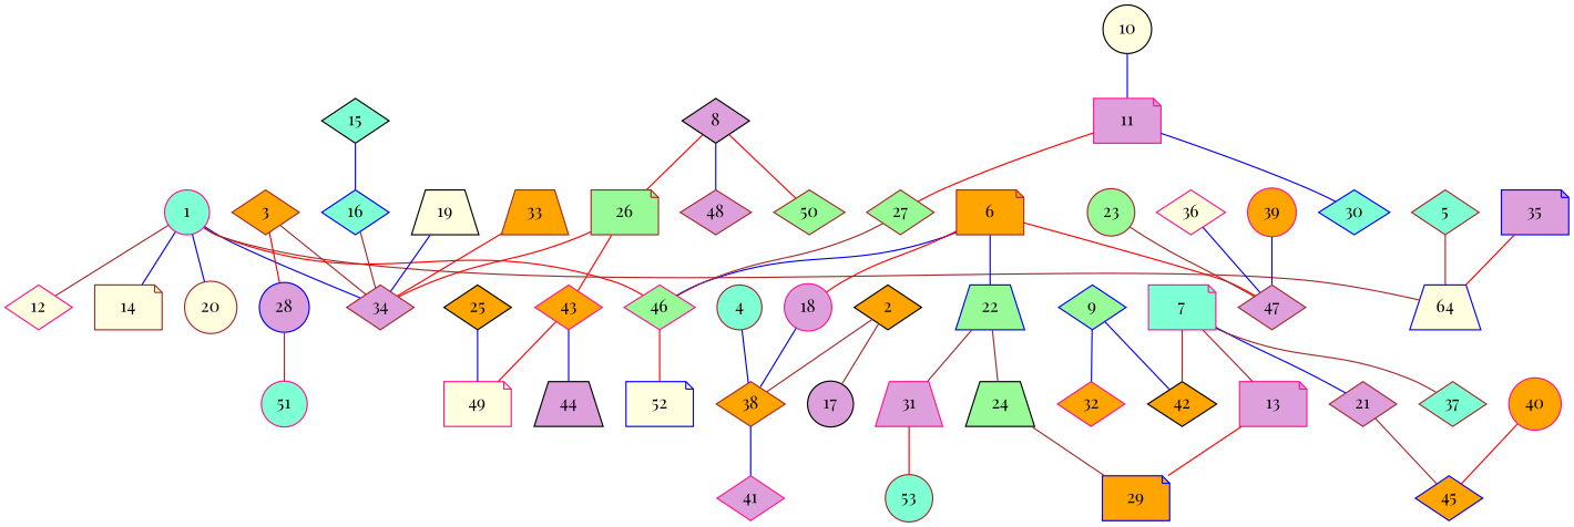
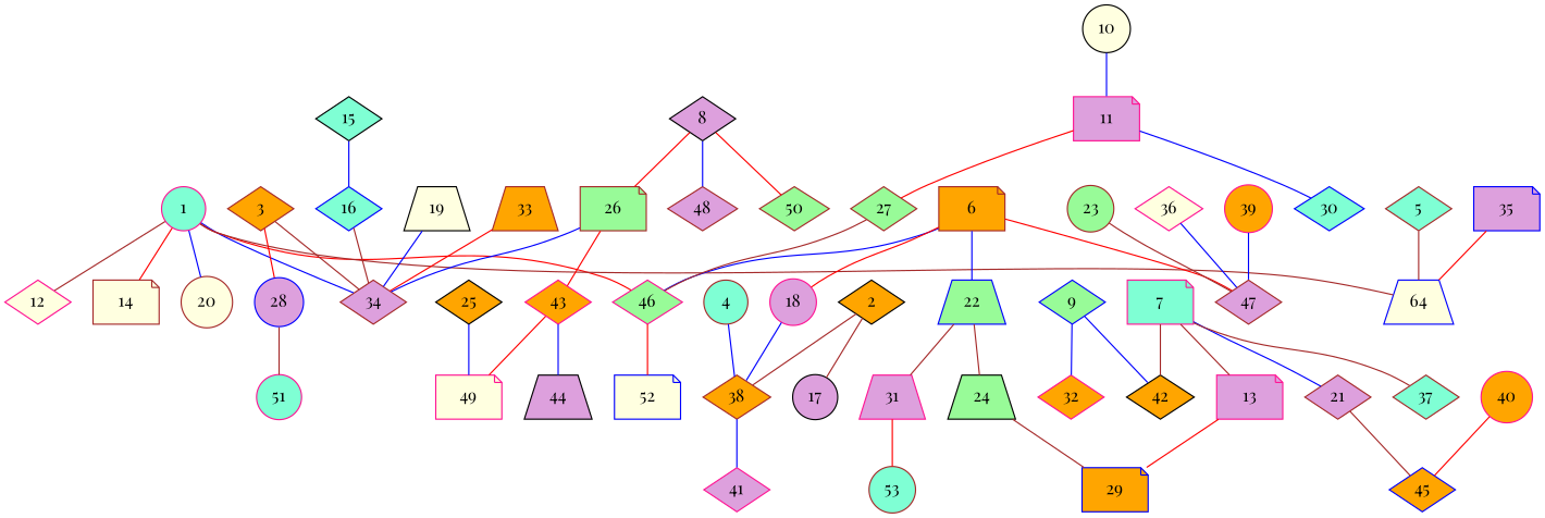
  graph {
    fontname="Playfair Display"
    node [color=brown fillcolor=plum fontname="Playfair Display" shape=diamond style=filled]
    edge [color=blue fontname="Playfair Display" weight=1.0]
    1 [color=deeppink fillcolor=aquamarine shape=circle]
    12 [color=deeppink fillcolor=lightyellow]
    14 [fillcolor=lightyellow shape=note]
    20 [fillcolor=lightyellow shape=circle]
    34
    46 [color=deeppink fillcolor=palegreen]
    n7 [color=blue fillcolor=lightyellow label=64 shape=trapezium]
    42 [color=black fillcolor=orange]
    52 [color=blue fillcolor=lightyellow shape=note]
    2 [color=black fillcolor=orange]
    17 [color=black shape=circle]
    38 [fillcolor=orange]
    41 [color=deeppink]
    3 [fillcolor=orange]
    28 [color=blue shape=circle]
    51 [color=deeppink fillcolor=aquamarine shape=circle]
    4 [fillcolor=aquamarine shape=circle]
    5 [fillcolor=aquamarine]
    6 [fillcolor=orange shape=note]
    18 [color=deeppink shape=circle]
    22 [color=blue fillcolor=palegreen shape=trapezium]
    47
    24 [color=black fillcolor=palegreen shape=trapezium]
    31 [color=deeppink shape=trapezium]
    7 [color=deeppink fillcolor=aquamarine shape=note]
    13 [color=deeppink shape=note]
    21
    37 [fillcolor=aquamarine]
    29 [color=blue fillcolor=orange shape=note]
    45 [color=blue fillcolor=orange]
    8 [color=black]
    26 [fillcolor=palegreen shape=note]
    48
    50 [fillcolor=palegreen]
    43 [color=deeppink fillcolor=orange]
    9 [color=blue fillcolor=palegreen]
    32 [color=deeppink fillcolor=orange]
    10 [color=black fillcolor=lightyellow shape=circle]
    11 [color=deeppink shape=note]
    27 [fillcolor=palegreen]
    30 [color=blue fillcolor=aquamarine]
    15 [color=black fillcolor=aquamarine]
    16 [color=blue fillcolor=aquamarine]
    19 [color=black fillcolor=lightyellow shape=trapezium]
    53 [fillcolor=aquamarine shape=circle]
    23 [fillcolor=palegreen shape=circle]
    25 [color=black fillcolor=orange]
    49 [color=deeppink fillcolor=lightyellow shape=note]
    44 [color=black shape=trapezium]
    33 [fillcolor=orange shape=trapezium]
    35 [color=blue shape=note]
    36 [color=deeppink fillcolor=lightyellow]
    39 [color=deeppink fillcolor=orange shape=circle]
    40 [color=deeppink fillcolor=orange shape=circle]
    1 -- 12 [color=brown]
-   1 -- 14
+   1 -- 14 [color=red]
    1 -- 20
    1 -- 34
    1 -- 46 [color=red]
    1 -- n7 [color=brown]
    46 -- 52 [color=red]
    2 -- 17 [color=brown]
    2 -- 38 [color=brown]
    38 -- 41
    3 -- 34 [color=brown]
    3 -- 28 [color=red]
    28 -- 51 [color=brown]
    4 -- 38
    5 -- n7 [color=brown]
    6 -- 46
    6 -- 18 [color=red]
    6 -- 22
    6 -- 47 [color=red]
    18 -- 38
    22 -- 24 [color=brown]
    22 -- 31 [color=brown]
    24 -- 29 [color=brown]
    31 -- 53 [color=red]
    7 -- 42 [color=brown]
    7 -- 13 [color=brown]
    7 -- 21
    7 -- 37 [color=brown]
    13 -- 29 [color=red]
    21 -- 45 [color=brown]
    8 -- 26 [color=red]
    8 -- 48
    8 -- 50 [color=red]
-   26 -- 34 [color=red]
+   26 -- 34
    26 -- 43 [color=red]
    43 -- 49 [color=red]
    43 -- 44
    9 -- 42
    9 -- 32
    10 -- 11
    11 -- 27 [color=red]
    11 -- 30
    27 -- 46 [color=brown]
    15 -- 16
    16 -- 34 [color=brown]
    19 -- 34
    23 -- 47 [color=brown]
    25 -- 49
    33 -- 34 [color=red]
    35 -- n7 [color=red]
    36 -- 47
    39 -- 47
    40 -- 45 [color=red]
  }
